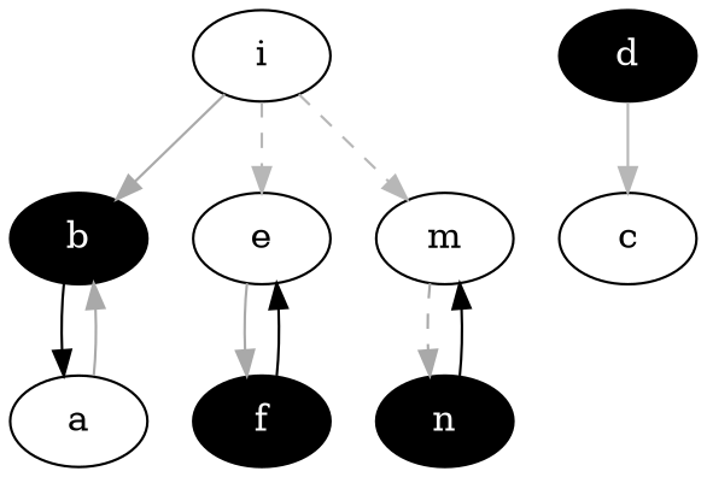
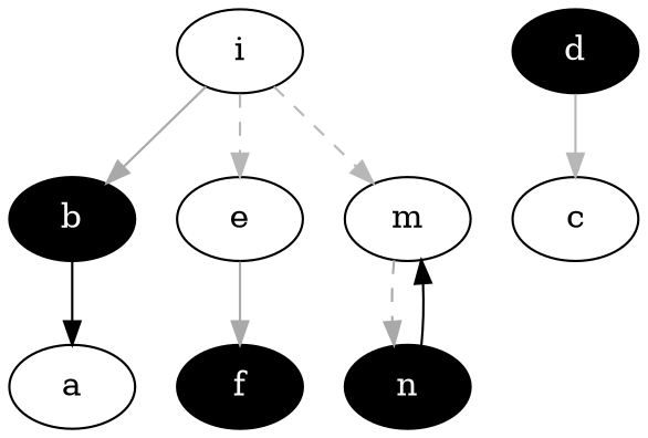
  strict digraph {
    node [fillcolor="#ffffff" style=filled]
    edge [color="#A9A9A9" dir=forward]
    b [fillcolor="#000000" fontcolor="#ffffff"]
    a
    d [fillcolor="#000000" fontcolor="#ffffff"]
    c
    f [fillcolor="#000000" fontcolor="#ffffff"]
    e
    n [fillcolor="#000000" fontcolor="#ffffff"]
    m
    i
    b -> a [color="#000000"]
-   a -> b
    d -> c [color="#b7b7b7"]
-   f -> e [color="#000000"]
    e -> f
    n -> m [color="#000000"]
    m -> n [style=dashed]
    i -> b
    i -> e [color="#b7b7b7" style=dashed]
    i -> m [color="#b7b7b7" style=dashed]
  }
